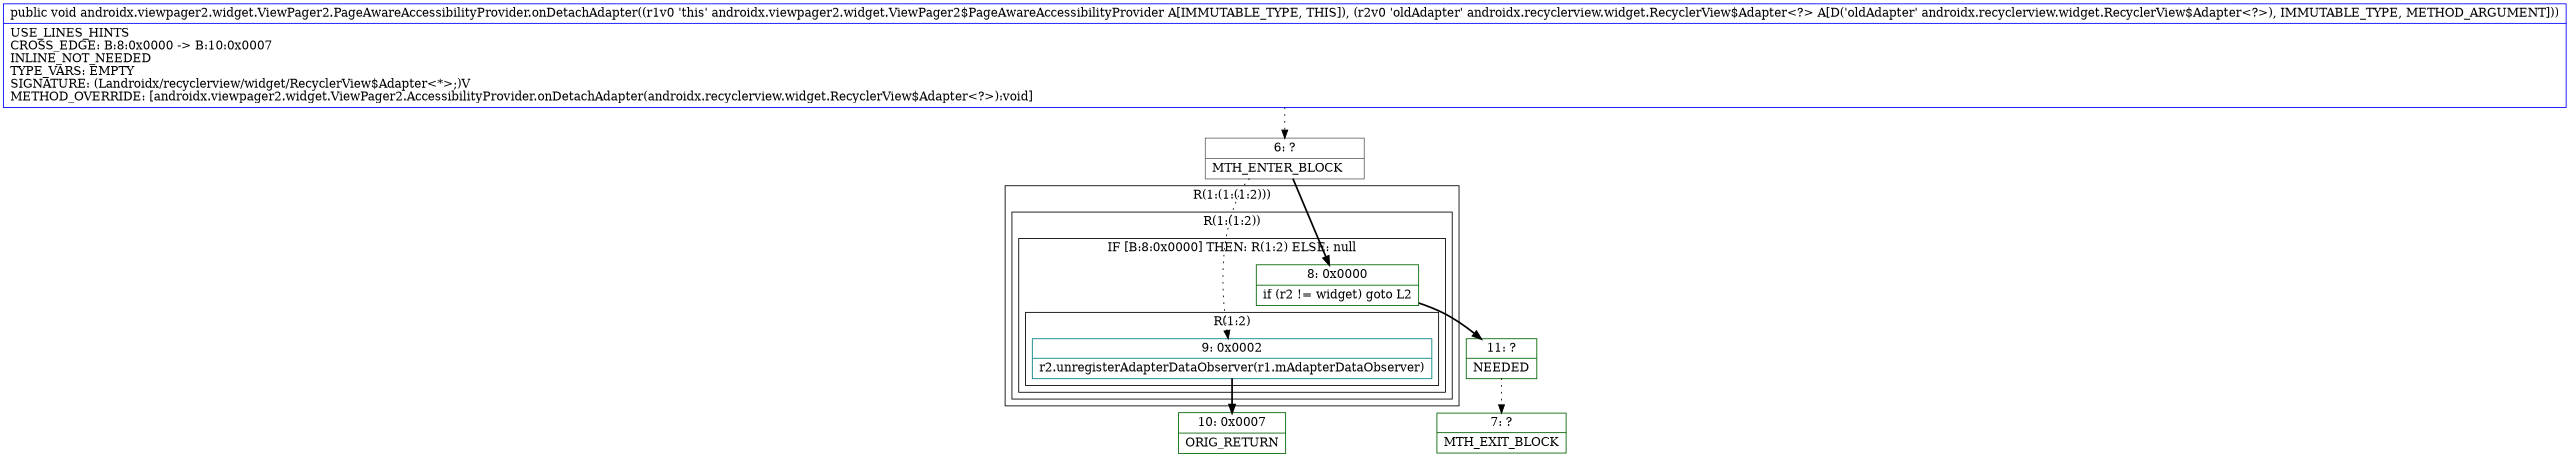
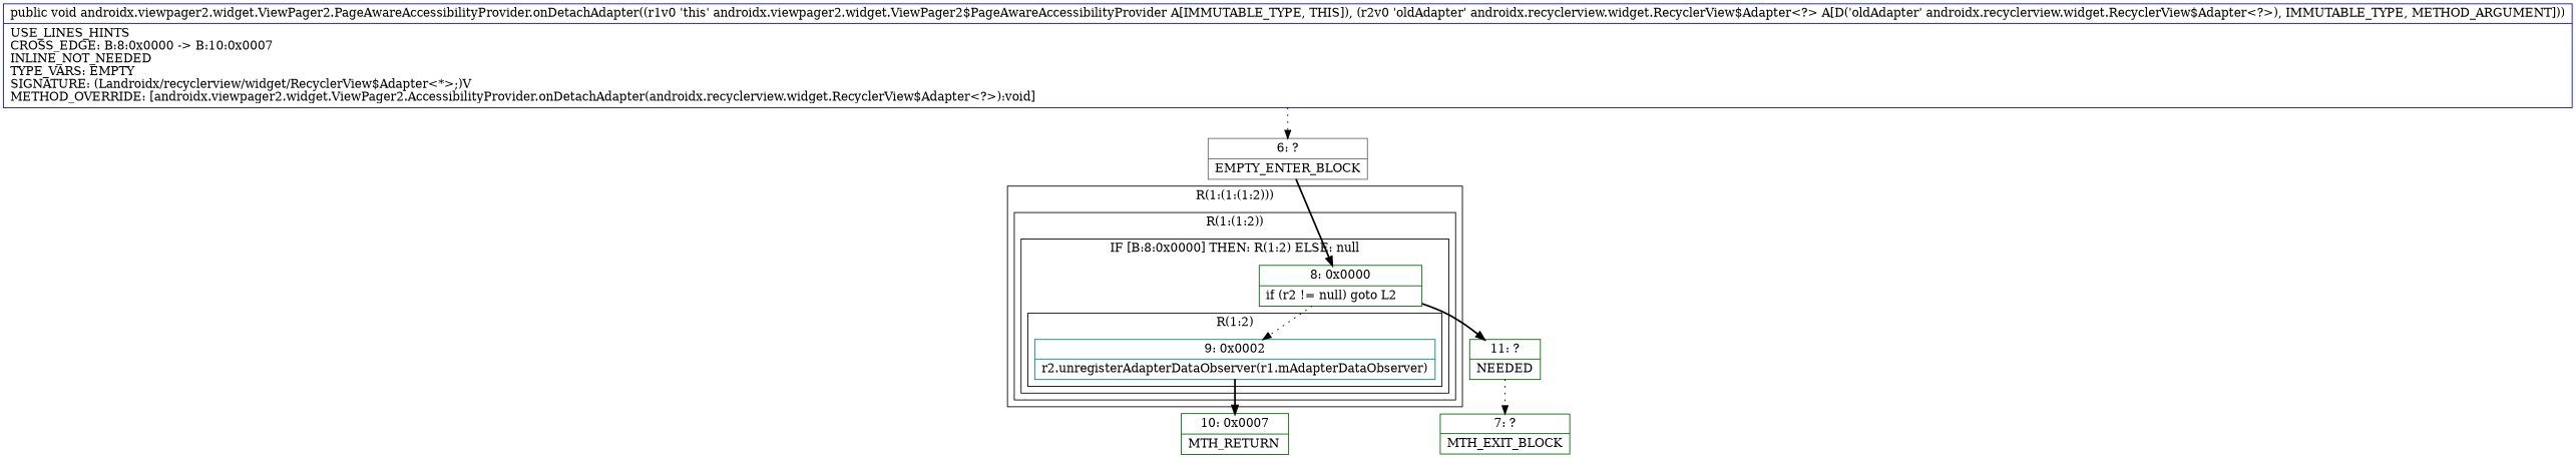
  digraph {
    node [color=darkgreen shape=record]
    edge [style=bold]
    n1 [color=teal label="{9\:\ 0x0002|r2.unregisterAdapterDataObserver(r1.mAdapterDataObserver)\l}"]
-   n2 [label="{8\:\ 0x0000|if (r2 != widget) goto L2\l}"]
-   n3 [label="{10\:\ 0x0007|ORIG_RETURN\l}"]
+   n2 [label="{8\:\ 0x0000|if (r2 != null) goto L2\l}"]
+   n3 [label="{10\:\ 0x0007|MTH_RETURN\l}"]
    n4 [label="{11\:\ ?|NEEDED\l}"]
    n5 [label="{7\:\ ?|MTH_EXIT_BLOCK\l}"]
-   n6 [color=gray40 label="{6\:\ ?|MTH_ENTER_BLOCK\l}"]
+   n6 [color=gray40 label="{6\:\ ?|EMPTY_ENTER_BLOCK\l}"]
    n7 [color=blue label="{public void androidx.viewpager2.widget.ViewPager2.PageAwareAccessibilityProvider.onDetachAdapter((r1v0 'this' androidx.viewpager2.widget.ViewPager2$PageAwareAccessibilityProvider A[IMMUTABLE_TYPE, THIS]), (r2v0 'oldAdapter' androidx.recyclerview.widget.RecyclerView$Adapter\<?\> A[D('oldAdapter' androidx.recyclerview.widget.RecyclerView$Adapter\<?\>), IMMUTABLE_TYPE, METHOD_ARGUMENT]))  | USE_LINES_HINTS\lCROSS_EDGE: B:8:0x0000 \-\> B:10:0x0007\lINLINE_NOT_NEEDED\lTYPE_VARS: EMPTY\lSIGNATURE: (Landroidx\/recyclerview\/widget\/RecyclerView$Adapter\<*\>;)V\lMETHOD_OVERRIDE: [androidx.viewpager2.widget.ViewPager2.AccessibilityProvider.onDetachAdapter(androidx.recyclerview.widget.RecyclerView$Adapter\<?\>):void]\l}"]
    subgraph cluster_1 {
      label="R(1:(1:(1:2)))"
      subgraph cluster_2 {
        label="R(1:(1:2))"
        subgraph cluster_3 {
          label="IF [B:8:0x0000] THEN: R(1:2) ELSE: null"
          n2
          subgraph cluster_4 {
            label="R(1:2)"
            n1
          }
        }
      }
    }
    n1 -> n3
-   n6 -> n1 [style=dotted]
+   n2 -> n1 [style=dotted]
    n2 -> n4
    n4 -> n5 [style=dotted]
    n6 -> n2
    n7 -> n6 [style=dotted]
  }
